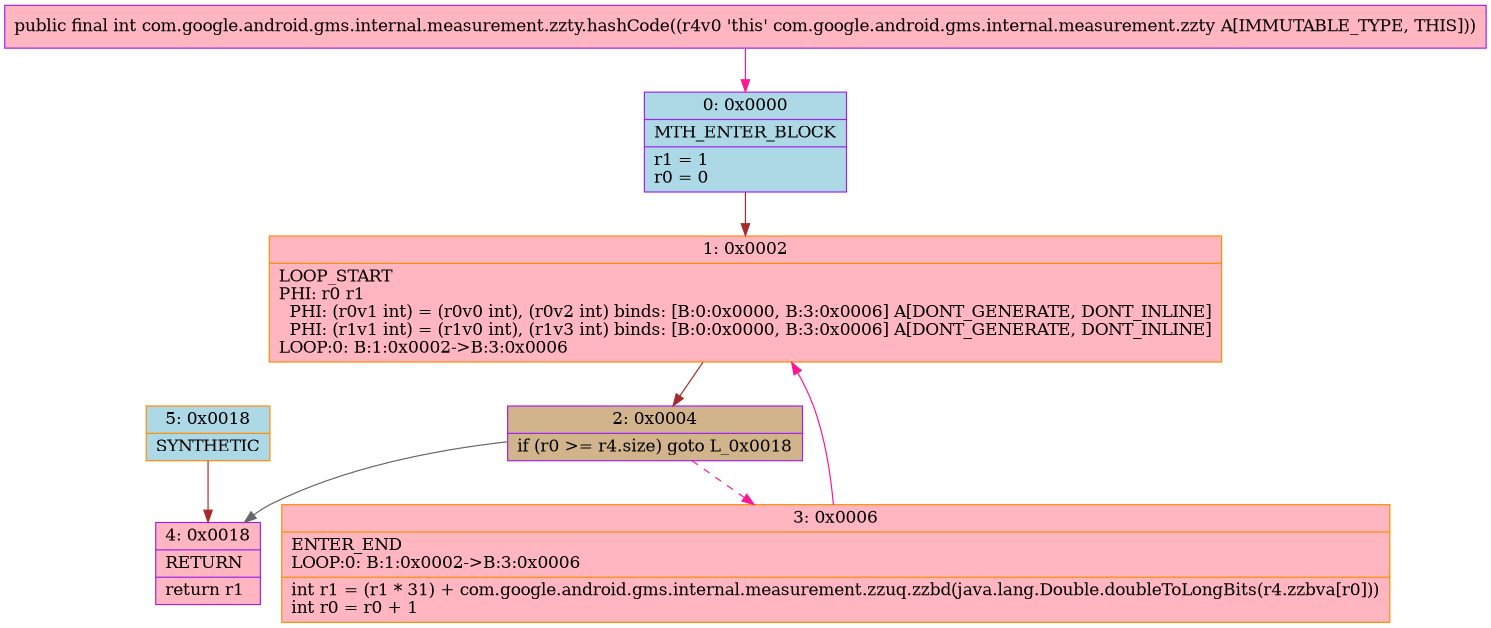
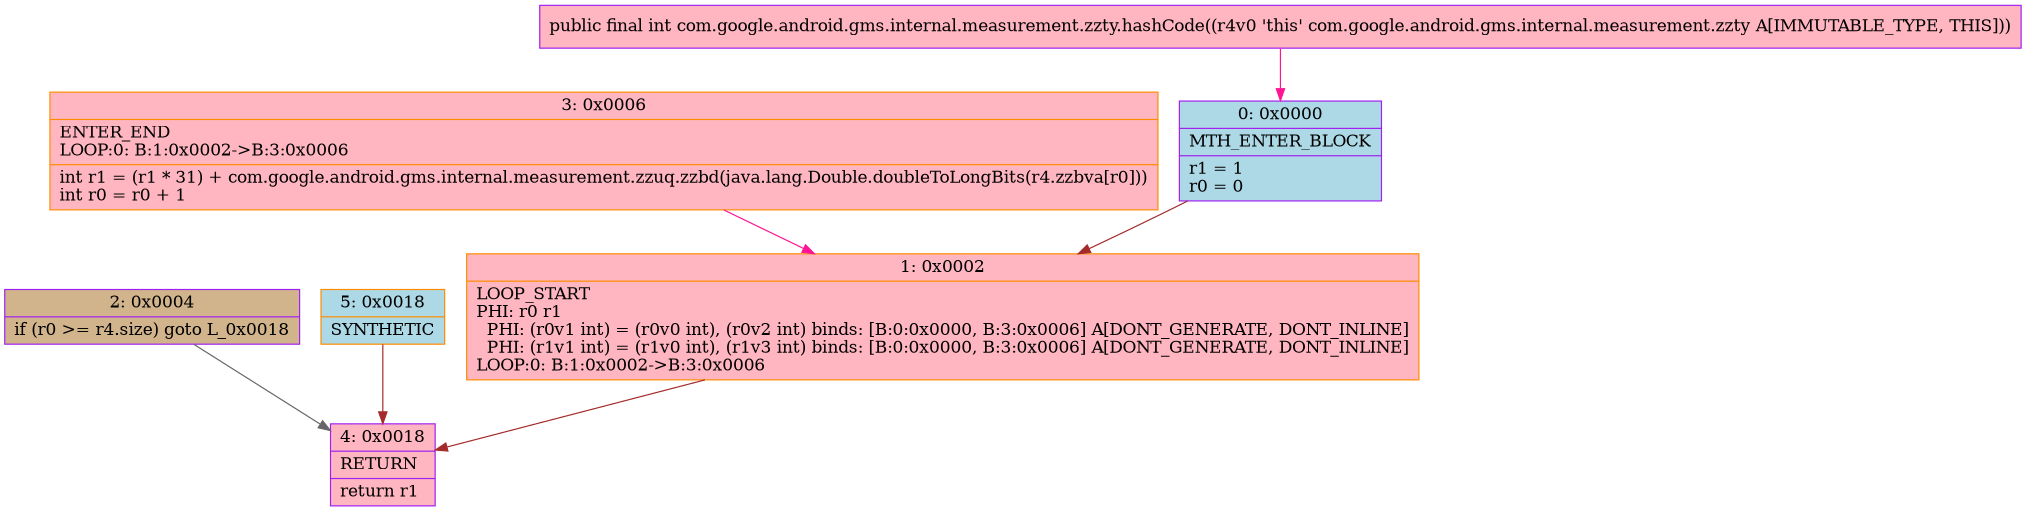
  digraph {
    node [color=purple fillcolor=lightpink shape=record style=filled]
    edge [color=brown]
    n1 [fillcolor=lightblue label="{0\:\ 0x0000|MTH_ENTER_BLOCK\l|r1 = 1\lr0 = 0\l}"]
    n2 [color=darkorange label="{1\:\ 0x0002|LOOP_START\lPHI: r0 r1 \l  PHI: (r0v1 int) = (r0v0 int), (r0v2 int) binds: [B:0:0x0000, B:3:0x0006] A[DONT_GENERATE, DONT_INLINE]\l  PHI: (r1v1 int) = (r1v0 int), (r1v3 int) binds: [B:0:0x0000, B:3:0x0006] A[DONT_GENERATE, DONT_INLINE]\lLOOP:0: B:1:0x0002\-\>B:3:0x0006\l}"]
    n3 [fillcolor=tan label="{2\:\ 0x0004|if (r0 \>= r4.size) goto L_0x0018\l}"]
    n4 [color=darkorange label="{3\:\ 0x0006|ENTER_END\lLOOP:0: B:1:0x0002\-\>B:3:0x0006\l|int r1 = (r1 * 31) + com.google.android.gms.internal.measurement.zzuq.zzbd(java.lang.Double.doubleToLongBits(r4.zzbva[r0]))\lint r0 = r0 + 1\l}"]
    n5 [label="{4\:\ 0x0018|RETURN\l|return r1\l}"]
    n6 [color=darkorange fillcolor=lightblue label="{5\:\ 0x0018|SYNTHETIC\l}"]
    n7 [label="{public final int com.google.android.gms.internal.measurement.zzty.hashCode((r4v0 'this' com.google.android.gms.internal.measurement.zzty A[IMMUTABLE_TYPE, THIS])) }"]
    n1 -> n2
-   n2 -> n3
-   n3 -> n4 [color=deeppink style=dashed]
+   n2 -> n5
    n3 -> n5 [color=gray40]
    n4 -> n2 [color=deeppink]
    n6 -> n5
    n7 -> n1 [color=deeppink]
  }
